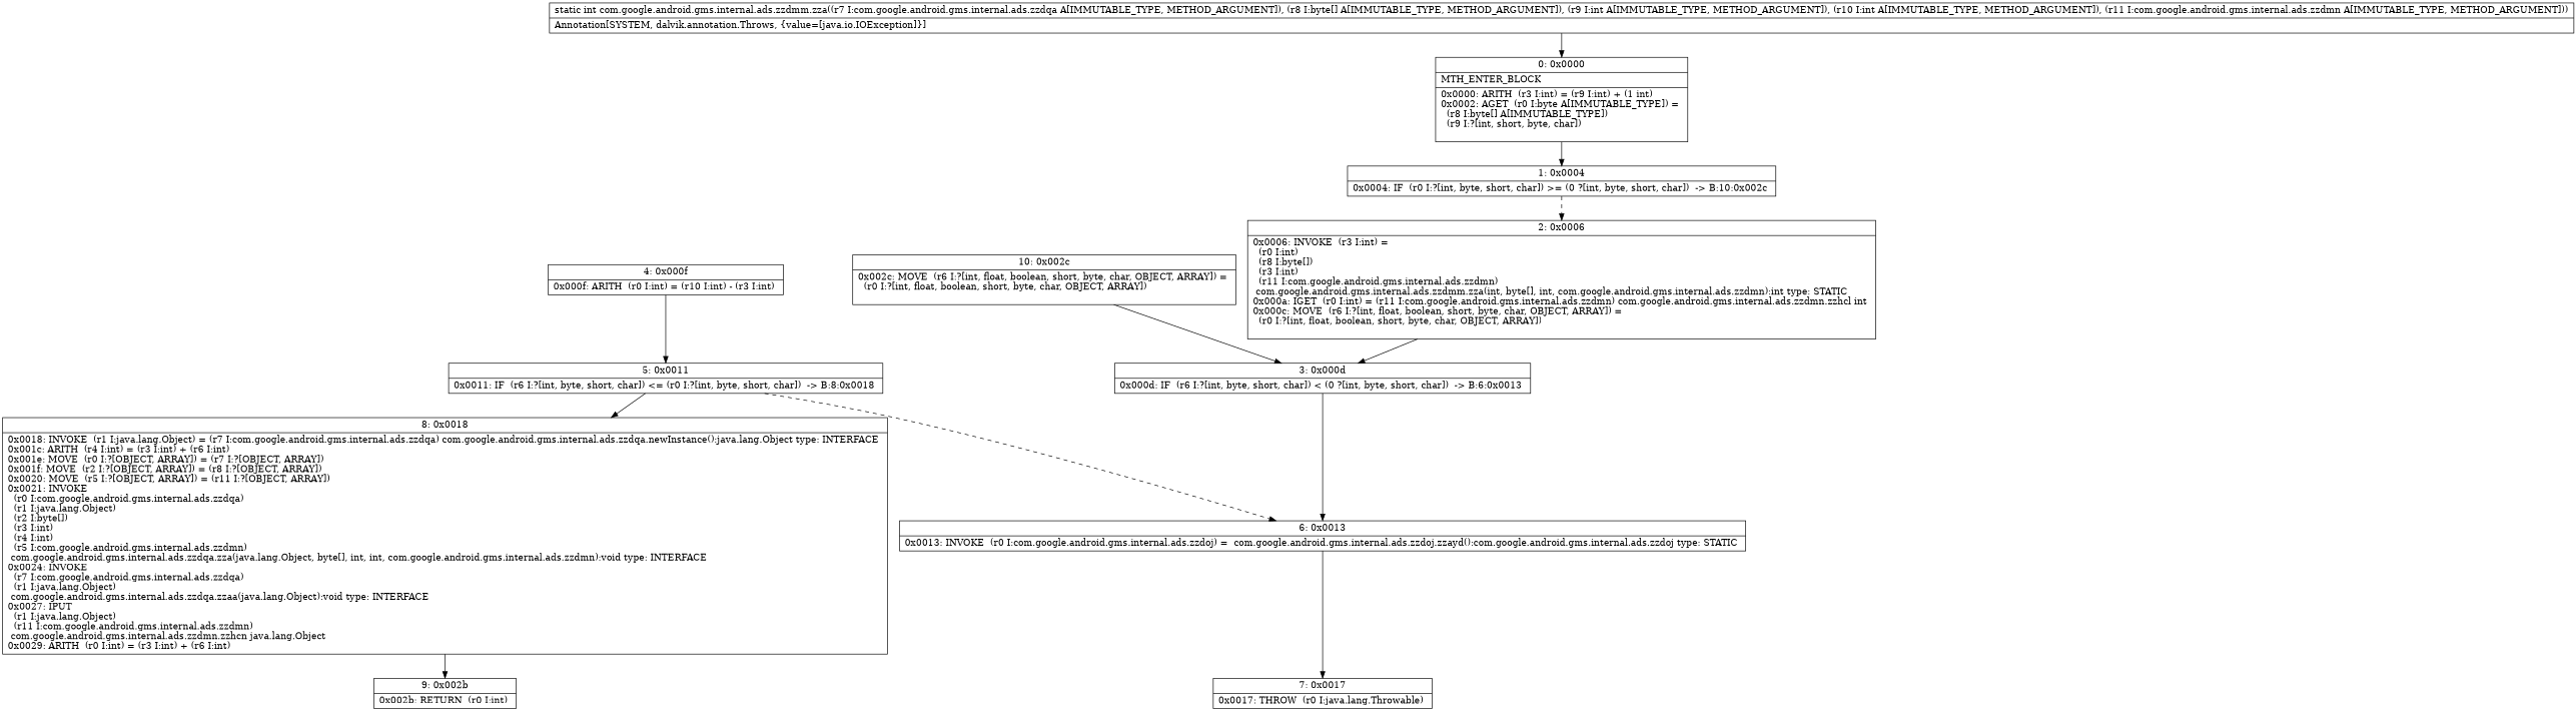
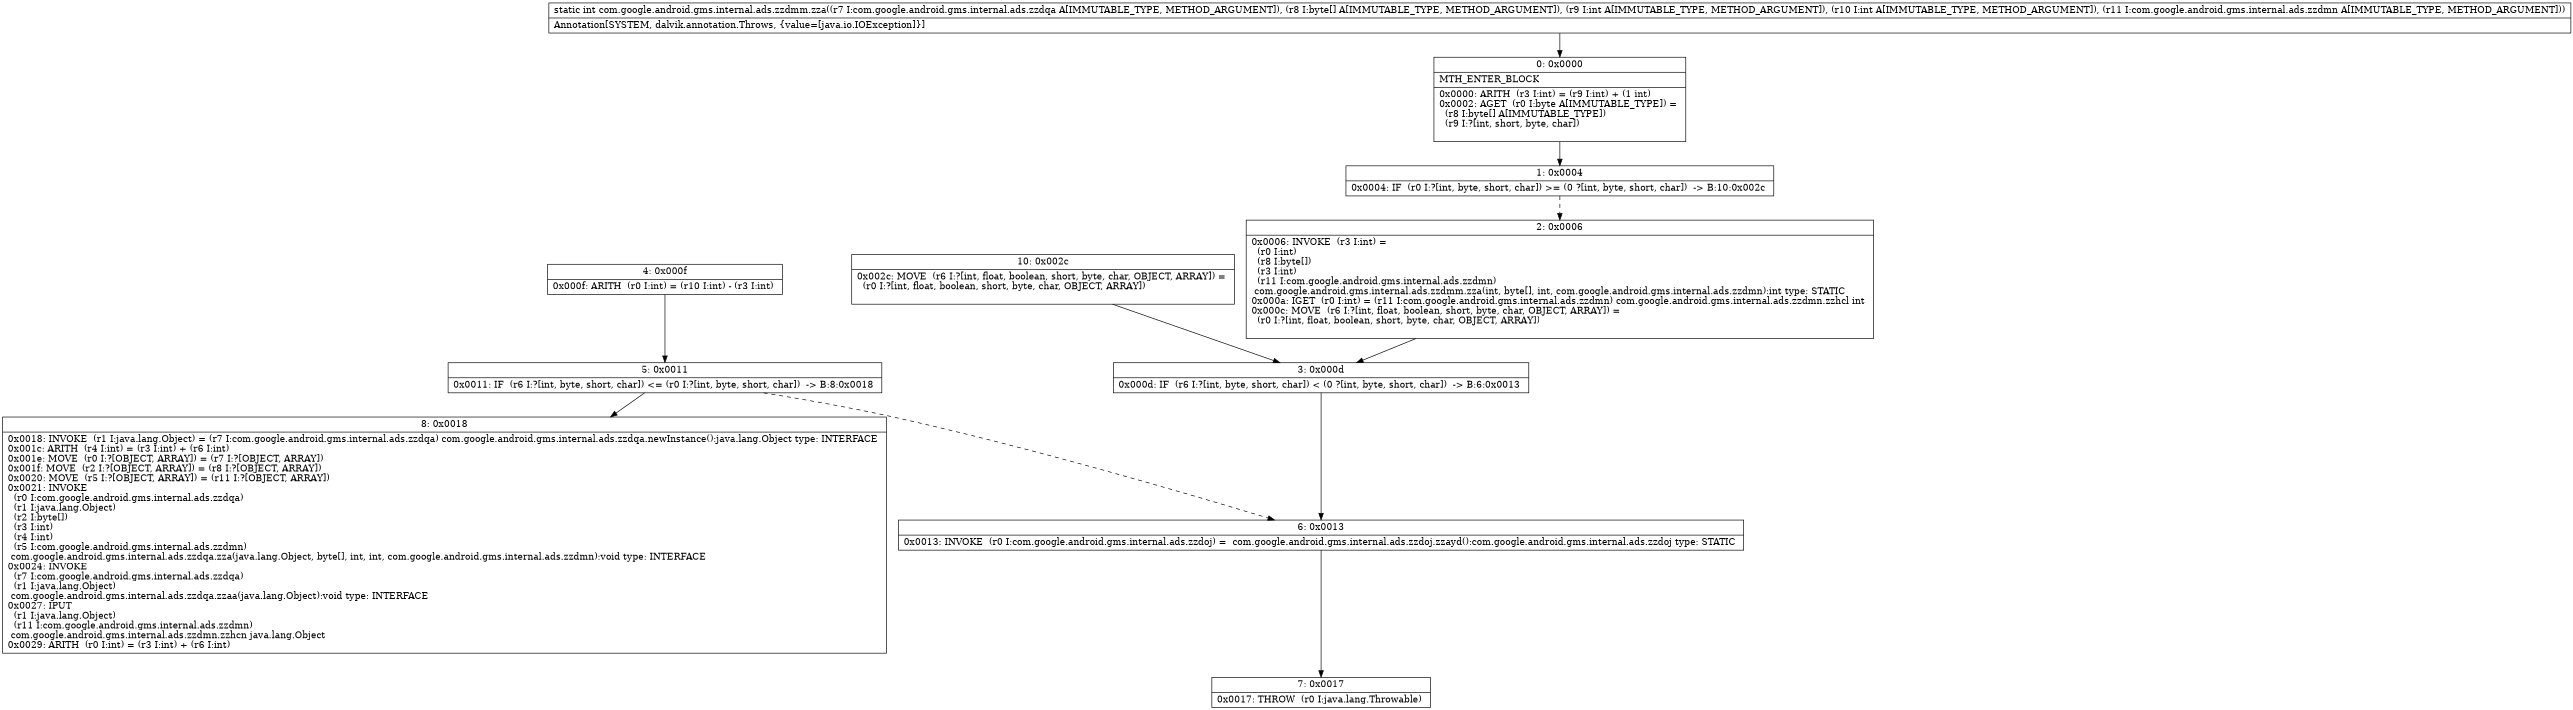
  digraph {
    node [shape=record]
    n1 [label="{0\:\ 0x0000|MTH_ENTER_BLOCK\l|0x0000: ARITH  (r3 I:int) = (r9 I:int) + (1 int) \l0x0002: AGET  (r0 I:byte A[IMMUTABLE_TYPE]) = \l  (r8 I:byte[] A[IMMUTABLE_TYPE])\l  (r9 I:?[int, short, byte, char])\l \l}"]
    n2 [label="{1\:\ 0x0004|0x0004: IF  (r0 I:?[int, byte, short, char]) \>= (0 ?[int, byte, short, char])  \-\> B:10:0x002c \l}"]
    n3 [label="{2\:\ 0x0006|0x0006: INVOKE  (r3 I:int) = \l  (r0 I:int)\l  (r8 I:byte[])\l  (r3 I:int)\l  (r11 I:com.google.android.gms.internal.ads.zzdmn)\l com.google.android.gms.internal.ads.zzdmm.zza(int, byte[], int, com.google.android.gms.internal.ads.zzdmn):int type: STATIC \l0x000a: IGET  (r0 I:int) = (r11 I:com.google.android.gms.internal.ads.zzdmn) com.google.android.gms.internal.ads.zzdmn.zzhcl int \l0x000c: MOVE  (r6 I:?[int, float, boolean, short, byte, char, OBJECT, ARRAY]) = \l  (r0 I:?[int, float, boolean, short, byte, char, OBJECT, ARRAY])\l \l}"]
    n4 [label="{3\:\ 0x000d|0x000d: IF  (r6 I:?[int, byte, short, char]) \< (0 ?[int, byte, short, char])  \-\> B:6:0x0013 \l}"]
    n5 [label="{10\:\ 0x002c|0x002c: MOVE  (r6 I:?[int, float, boolean, short, byte, char, OBJECT, ARRAY]) = \l  (r0 I:?[int, float, boolean, short, byte, char, OBJECT, ARRAY])\l \l}"]
    n6 [label="{6\:\ 0x0013|0x0013: INVOKE  (r0 I:com.google.android.gms.internal.ads.zzdoj) =  com.google.android.gms.internal.ads.zzdoj.zzayd():com.google.android.gms.internal.ads.zzdoj type: STATIC \l}"]
    n7 [label="{4\:\ 0x000f|0x000f: ARITH  (r0 I:int) = (r10 I:int) \- (r3 I:int) \l}"]
    n8 [label="{5\:\ 0x0011|0x0011: IF  (r6 I:?[int, byte, short, char]) \<= (r0 I:?[int, byte, short, char])  \-\> B:8:0x0018 \l}"]
    n9 [label="{7\:\ 0x0017|0x0017: THROW  (r0 I:java.lang.Throwable) \l}"]
    n10 [label="{8\:\ 0x0018|0x0018: INVOKE  (r1 I:java.lang.Object) = (r7 I:com.google.android.gms.internal.ads.zzdqa) com.google.android.gms.internal.ads.zzdqa.newInstance():java.lang.Object type: INTERFACE \l0x001c: ARITH  (r4 I:int) = (r3 I:int) + (r6 I:int) \l0x001e: MOVE  (r0 I:?[OBJECT, ARRAY]) = (r7 I:?[OBJECT, ARRAY]) \l0x001f: MOVE  (r2 I:?[OBJECT, ARRAY]) = (r8 I:?[OBJECT, ARRAY]) \l0x0020: MOVE  (r5 I:?[OBJECT, ARRAY]) = (r11 I:?[OBJECT, ARRAY]) \l0x0021: INVOKE  \l  (r0 I:com.google.android.gms.internal.ads.zzdqa)\l  (r1 I:java.lang.Object)\l  (r2 I:byte[])\l  (r3 I:int)\l  (r4 I:int)\l  (r5 I:com.google.android.gms.internal.ads.zzdmn)\l com.google.android.gms.internal.ads.zzdqa.zza(java.lang.Object, byte[], int, int, com.google.android.gms.internal.ads.zzdmn):void type: INTERFACE \l0x0024: INVOKE  \l  (r7 I:com.google.android.gms.internal.ads.zzdqa)\l  (r1 I:java.lang.Object)\l com.google.android.gms.internal.ads.zzdqa.zzaa(java.lang.Object):void type: INTERFACE \l0x0027: IPUT  \l  (r1 I:java.lang.Object)\l  (r11 I:com.google.android.gms.internal.ads.zzdmn)\l com.google.android.gms.internal.ads.zzdmn.zzhcn java.lang.Object \l0x0029: ARITH  (r0 I:int) = (r3 I:int) + (r6 I:int) \l}"]
-   n11 [label="{9\:\ 0x002b|0x002b: RETURN  (r0 I:int) \l}"]
    n12 [label="{static int com.google.android.gms.internal.ads.zzdmm.zza((r7 I:com.google.android.gms.internal.ads.zzdqa A[IMMUTABLE_TYPE, METHOD_ARGUMENT]), (r8 I:byte[] A[IMMUTABLE_TYPE, METHOD_ARGUMENT]), (r9 I:int A[IMMUTABLE_TYPE, METHOD_ARGUMENT]), (r10 I:int A[IMMUTABLE_TYPE, METHOD_ARGUMENT]), (r11 I:com.google.android.gms.internal.ads.zzdmn A[IMMUTABLE_TYPE, METHOD_ARGUMENT]))  | Annotation[SYSTEM, dalvik.annotation.Throws, \{value=[java.io.IOException]\}]\l}"]
    n1 -> n2
    n2 -> n3 [style=dashed]
    n3 -> n4
    n4 -> n6
    n5 -> n4
    n6 -> n9
    n7 -> n8
    n8 -> n6 [style=dashed]
    n8 -> n10
-   n10 -> n11
    n12 -> n1
  }
